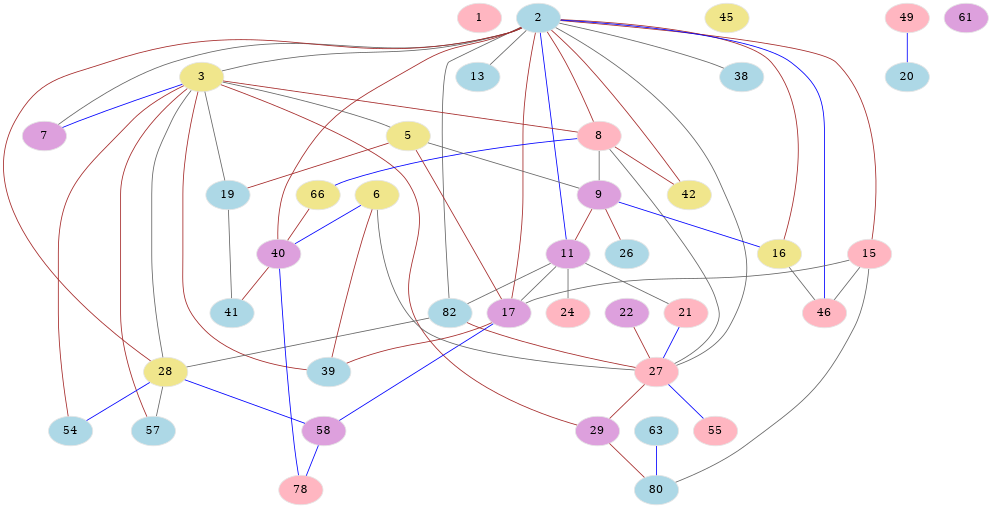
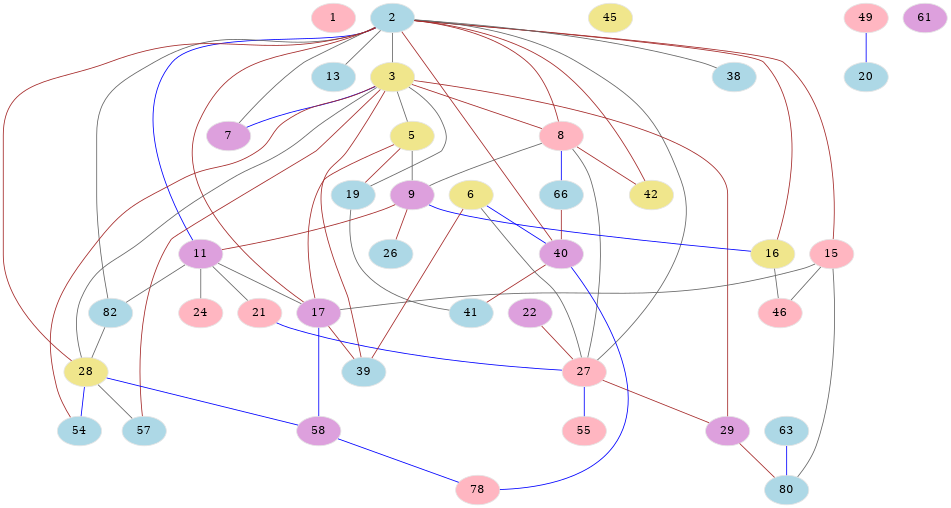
  graph {
    node [color=gray90 fillcolor=lightblue style=filled]
    edge [color=brown]
    1 [fillcolor=lightpink]
    2 [super="+14+33+37+64"]
    3 [fillcolor=khaki super="+7+23+31"]
    n4 [fillcolor=plum label=7 super="+10"]
    8 [fillcolor=lightpink super="+20"]
    11 [fillcolor=plum super="+81+82"]
    n7 [label=82 super="+53+60+72"]
    13
    15 [fillcolor=lightpink super="+30"]
    16 [fillcolor=khaki super="+43"]
    17 [fillcolor=plum super="+69+76+79"]
    27 [fillcolor=lightpink super="+71+73"]
    28 [fillcolor=khaki super="+48+67+77"]
    38
    40 [fillcolor=plum super="+50+59"]
    42 [fillcolor=khaki]
    46 [fillcolor=lightpink]
    5 [fillcolor=khaki super="+44"]
    19 [super="+25+56"]
    29 [fillcolor=plum]
    39
    54
    57
    9 [fillcolor=plum super="+32+35+51+52"]
-   66 [fillcolor=khaki]
+   66
    21 [fillcolor=lightpink super="+36"]
    24 [fillcolor=lightpink]
    80
    58 [fillcolor=plum]
    55 [fillcolor=lightpink]
    41
    78 [fillcolor=lightpink]
    26 [super="+65"]
    6 [fillcolor=khaki super="+18+68"]
    22 [fillcolor=plum super="+74"]
    45 [fillcolor=khaki]
    49 [fillcolor=lightpink super="+62+75"]
    n38 [label=20]
    61 [fillcolor=plum]
    63
    2 -- 3 [color=gray40]
    2 -- n4 [color=gray40]
    2 -- 8
    2 -- 11 [color=blue]
    2 -- n7 [color=gray40]
    2 -- 13 [color=gray40]
    2 -- 15
    2 -- 16
    2 -- 17 [weight=2]
    2 -- 27 [color=gray40]
    2 -- 28
    2 -- 38 [color=gray40]
    2 -- 40
    2 -- 42
-   2 -- 46 [color=blue]
    3 -- n4 [color=blue]
    3 -- 8
    3 -- 28 [color=gray40]
    3 -- 5 [color=gray40]
    3 -- 19 [color=gray40]
    3 -- 29
    3 -- 39
    3 -- 54
    3 -- 57
    8 -- 27 [color=gray40]
    8 -- 42
    8 -- 9 [color=gray40]
    8 -- 66 [color=blue]
    11 -- n7 [color=gray40]
    11 -- 17 [color=gray40]
    11 -- 21 [color=gray40]
    11 -- 24 [color=gray40]
-   n7 -- 27
    n7 -- 28 [color=gray40]
    15 -- 17 [color=gray40]
    15 -- 46 [color=gray40]
    15 -- 80 [color=gray40]
    16 -- 46 [color=gray40]
    17 -- 39 [weight=2]
    17 -- 58 [color=blue]
    27 -- 29
    27 -- 55 [color=blue]
    28 -- 54 [color=blue]
    28 -- 57 [color=gray40]
    28 -- 58 [color=blue]
    40 -- 41
    40 -- 78 [color=blue]
    5 -- 17
    5 -- 19
    5 -- 9 [color=gray40]
    19 -- 41 [color=gray40]
    29 -- 80
    9 -- 11
    9 -- 16 [color=blue]
    9 -- 26
    66 -- 40
    21 -- 27 [color=blue]
    58 -- 78 [color=blue]
    6 -- 27 [color=gray40]
    6 -- 40 [color=blue]
    6 -- 39
    22 -- 27
    49 -- n38 [color=blue]
    63 -- 80 [color=blue]
  }
